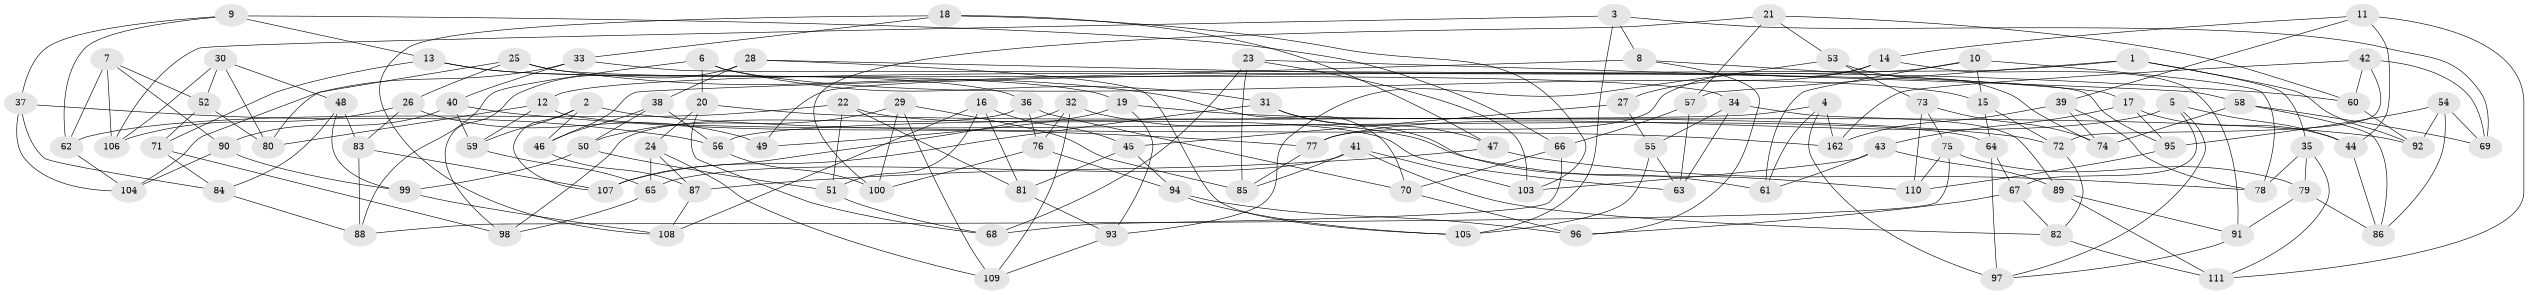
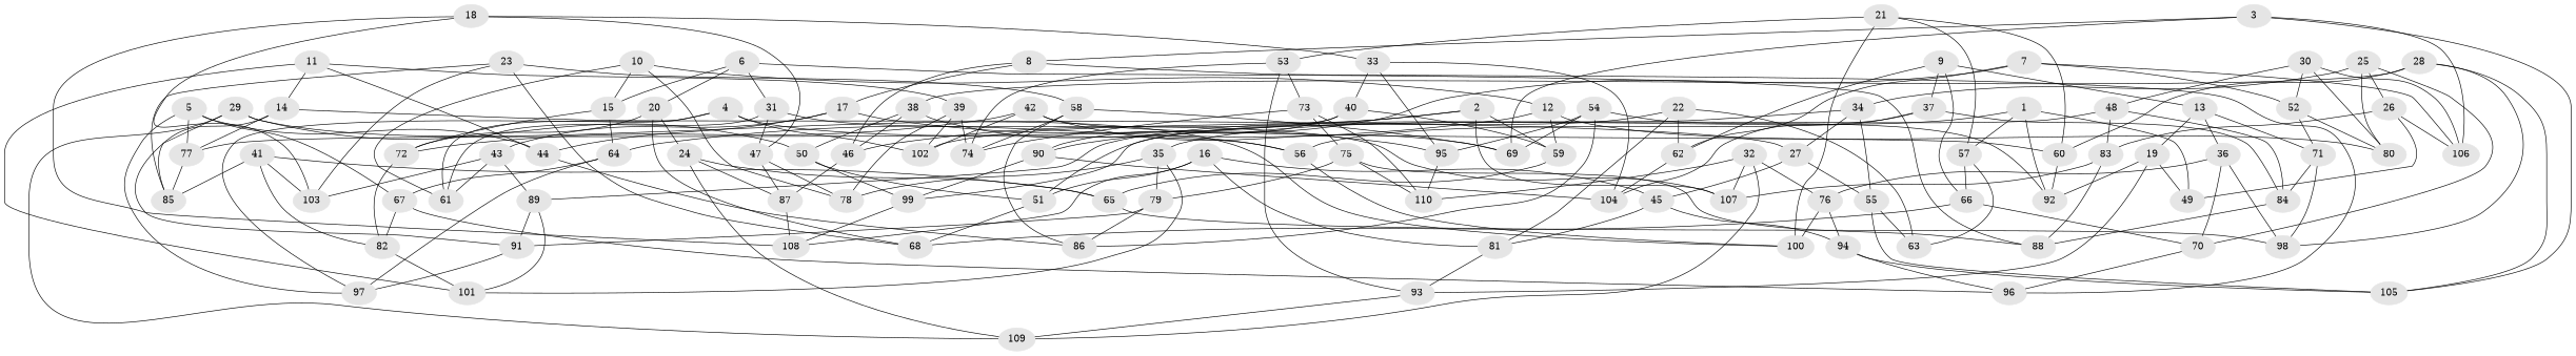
  graph {
    node [color=gray90 style=filled]
    1
    35
    49
    57
    92
    78
-   101 [label=111]
+   101
    79
    66
    63
    2
    46
    59
-   102 [label=162]
+   102
    107
    87
    65
    3
    8
    69
    105
    106
    17
    96
    4
    56
    61
    97
    100
    5
    44
    67
    77
    86
    82
    85
    6
    15
    20
    31
    88
    64
    72
    24
    68
    47
    7
    52
    62
    90
    80
    71
    104
    99
    43
    95
    9
    13
    37
    19
    36
    84
    70
    10
    12
    11
    14
    39
    27
    91
    74
    93
    98
    76
    45
    55
    16
    51
    81
    108
    94
    103
    89
    110
    18
    33
    40
    109
    21
    53
    60
    73
    22
    23
    58
    25
    26
    34
    83
    28
    38
    50
    29
    30
    48
    32
    41
    42
    75
    54
    1 -- 35
    1 -- 49
    1 -- 57
    1 -- 92
    35 -- 78
    35 -- 101
    35 -- 79
    57 -- 66
    57 -- 63
    79 -- 86
    79 -- 91
    66 -- 68
    66 -- 70
    2 -- 46
    2 -- 59
    2 -- 102
    2 -- 107
    46 -- 87
    59 -- 65
    87 -- 108
    65 -- 98
    3 -- 8
    3 -- 69
    3 -- 105
    3 -- 106
    8 -- 46
    8 -- 17
    8 -- 96
    17 -- 44
    17 -- 43
    17 -- 95
    4 -- 102
    4 -- 56
    4 -- 61
    4 -- 97
    56 -- 100
    5 -- 97
    5 -- 44
    5 -- 67
    5 -- 77
    44 -- 86
    67 -- 96
    67 -- 82
    77 -- 85
    82 -- 101
    6 -- 15
    6 -- 20
    6 -- 31
    6 -- 88
    15 -- 64
    15 -- 72
    20 -- 72
    20 -- 24
    20 -- 68
    31 -- 107
    31 -- 61
    31 -- 47
    64 -- 97
    64 -- 67
    72 -- 82
    24 -- 87
    24 -- 65
    24 -- 109
    47 -- 78
    47 -- 87
    7 -- 106
    7 -- 52
    7 -- 62
    7 -- 90
    52 -- 80
    52 -- 71
    62 -- 104
    90 -- 104
    90 -- 99
    71 -- 84
    71 -- 98
    99 -- 108
    43 -- 61
    43 -- 103
    43 -- 89
    95 -- 110
    9 -- 66
    9 -- 62
    9 -- 13
    9 -- 37
    13 -- 71
    13 -- 19
    13 -- 36
    37 -- 56
    37 -- 104
    37 -- 84
    19 -- 49
    19 -- 92
    19 -- 93
    36 -- 70
    36 -- 98
    36 -- 76
    84 -- 88
    70 -- 96
    10 -- 78
    10 -- 61
    10 -- 15
    10 -- 12
    12 -- 59
    12 -- 64
    12 -- 80
    11 -- 101
    11 -- 44
    11 -- 14
    11 -- 39
    14 -- 77
    14 -- 27
    14 -- 91
    39 -- 78
    39 -- 102
    39 -- 74
    27 -- 45
    27 -- 55
    91 -- 97
    93 -- 109
    76 -- 100
    76 -- 94
    45 -- 81
    45 -- 94
    55 -- 63
    55 -- 105
    16 -- 45
    16 -- 51
    16 -- 81
    16 -- 108
    51 -- 68
    81 -- 93
    94 -- 105
    94 -- 96
    89 -- 101
    89 -- 91
    18 -- 47
    18 -- 108
    18 -- 103
    18 -- 33
    33 -- 104
    33 -- 95
    33 -- 40
    40 -- 59
    40 -- 77
    40 -- 90
    21 -- 57
    21 -- 100
    21 -- 53
    21 -- 60
    53 -- 74
    53 -- 93
    53 -- 73
    60 -- 92
    73 -- 74
    73 -- 110
    73 -- 75
    22 -- 63
    22 -- 62
    22 -- 51
    22 -- 81
    23 -- 85
    23 -- 68
    23 -- 103
    23 -- 58
    58 -- 69
    58 -- 86
    58 -- 74
    25 -- 80
    25 -- 70
    25 -- 26
    25 -- 34
    26 -- 49
    26 -- 106
    26 -- 83
-   34 -- 63
+   34 -- 27
    34 -- 55
    34 -- 89
    83 -- 107
    83 -- 88
    28 -- 105
    28 -- 98
    28 -- 60
    28 -- 38
    38 -- 46
    38 -- 56
    38 -- 50
    50 -- 99
    50 -- 51
    29 -- 100
    29 -- 85
    29 -- 109
    29 -- 50
    30 -- 106
    30 -- 52
    30 -- 80
    30 -- 48
    48 -- 99
    48 -- 84
    48 -- 83
    32 -- 107
    32 -- 76
    32 -- 110
    32 -- 109
    41 -- 65
    41 -- 82
    41 -- 85
    41 -- 103
    42 -- 102
    42 -- 69
    42 -- 72
    42 -- 60
    75 -- 79
    75 -- 88
    75 -- 110
    54 -- 92
    54 -- 69
    54 -- 86
    54 -- 95
  }
